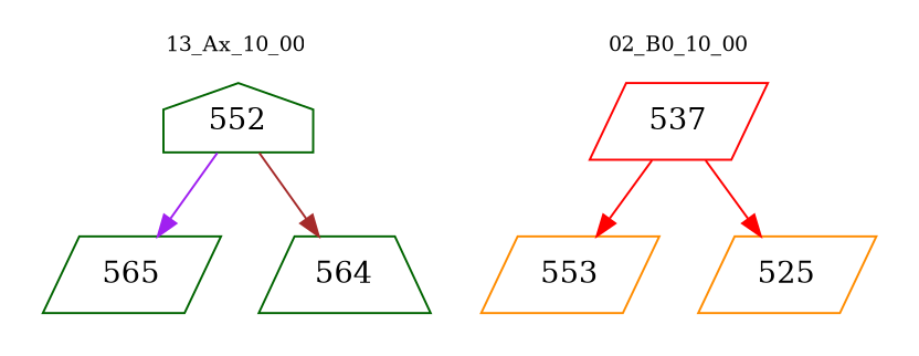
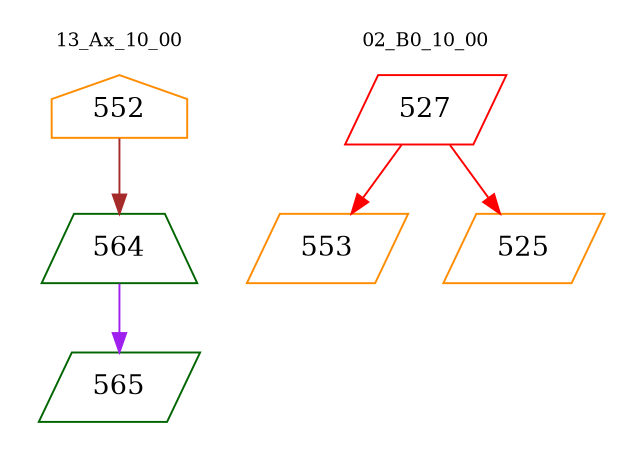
  digraph {
    node [color=darkorange shape=parallelogram]
    edge [color=red]
-   n1 [color=darkgreen label=552 shape=house]
+   n1 [label=552 shape=house]
    n2 [color=darkgreen label=565]
    n3 [color=darkgreen label=564 shape=trapezium]
-   n4 [color=red label=537]
+   n4 [color=red label=527]
    n5 [label=553]
    n6 [label=525]
    subgraph cluster_1 {
      color=white
      fontsize=10
      label="13_Ax_10_00"
      n1
      n2
      n3
    }
    subgraph cluster_2 {
      color=white
      fontsize=10
      label="02_B0_10_00"
      n4
      n5
      n6
    }
-   n1 -> n2 [color=purple]
+   n3 -> n2 [color=purple]
    n1 -> n3 [color=brown]
    n4 -> n5
    n4 -> n6
  }
